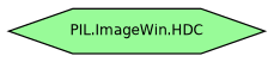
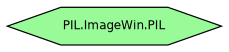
  digraph {
    rankdir=LR
-   n1 [color=black fillcolor=palegreen fontname=Helvetica fontsize=10 height=0.2 label="PIL.ImageWin.HDC" shape=hexagon style=filled width=0.4]
+   n1 [color=black fillcolor=palegreen fontname=Helvetica fontsize=10 height=0.2 label="PIL.ImageWin.PIL" shape=hexagon style=filled width=0.4]
  }
